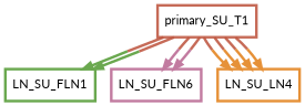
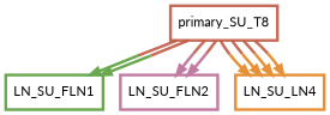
  digraph {
    node [fillcolor=white fontname=Lato penwidth=3.0 shape=box]
    edge [color="#be5742e1;0.5:#e69138ff" penwidth=3]
    LN_SU_FLN1 [color="#6aa84fff"]
-   LN_SU_FLN2 [color="#c27ba0ff" label=LN_SU_FLN6]
+   LN_SU_FLN2 [color="#c27ba0ff"]
    n3 [color="#e69138ff" label=LN_SU_LN4]
-   primary_SU_T1 [color="#be5742e1"]
+   primary_SU_T1 [color="#be5742e1" label=primary_SU_T8]
    primary_SU_T1 -> LN_SU_FLN1 [color="#be5742e1;0.5:#6aa84fff"]
    primary_SU_T1 -> LN_SU_FLN1 [color="#be5742e1;0.5:#6aa84fff"]
    primary_SU_T1 -> LN_SU_FLN2 [color="#be5742e1;0.5:#c27ba0ff"]
    primary_SU_T1 -> LN_SU_FLN2 [color="#be5742e1;0.5:#c27ba0ff"]
    primary_SU_T1 -> n3
    primary_SU_T1 -> n3
    primary_SU_T1 -> n3
    primary_SU_T1 -> n3
  }
